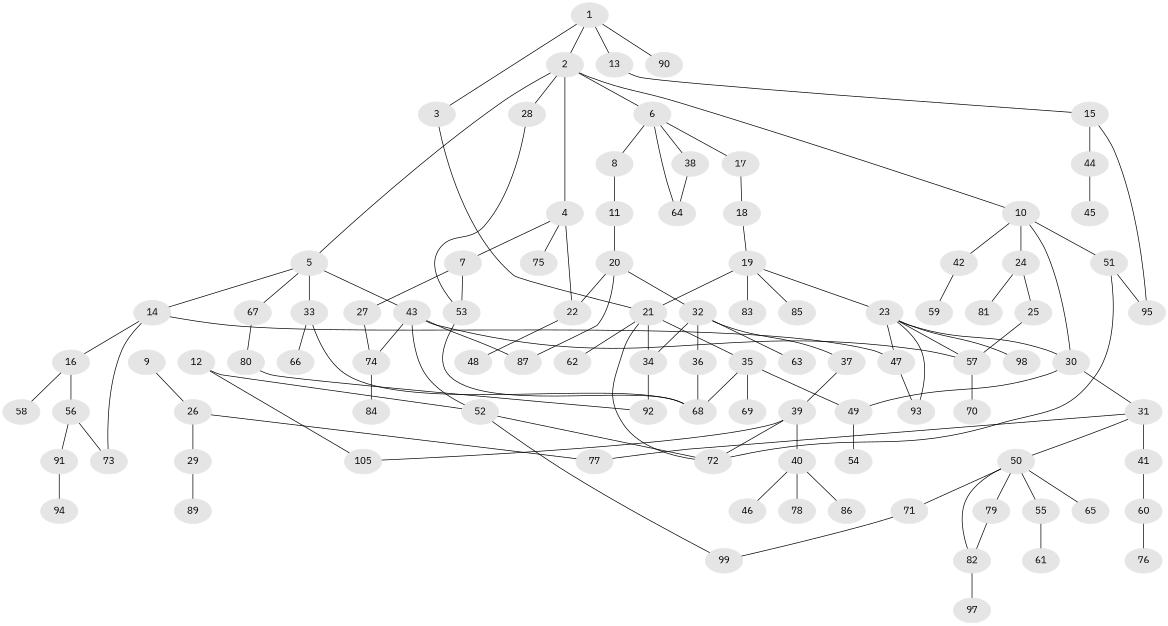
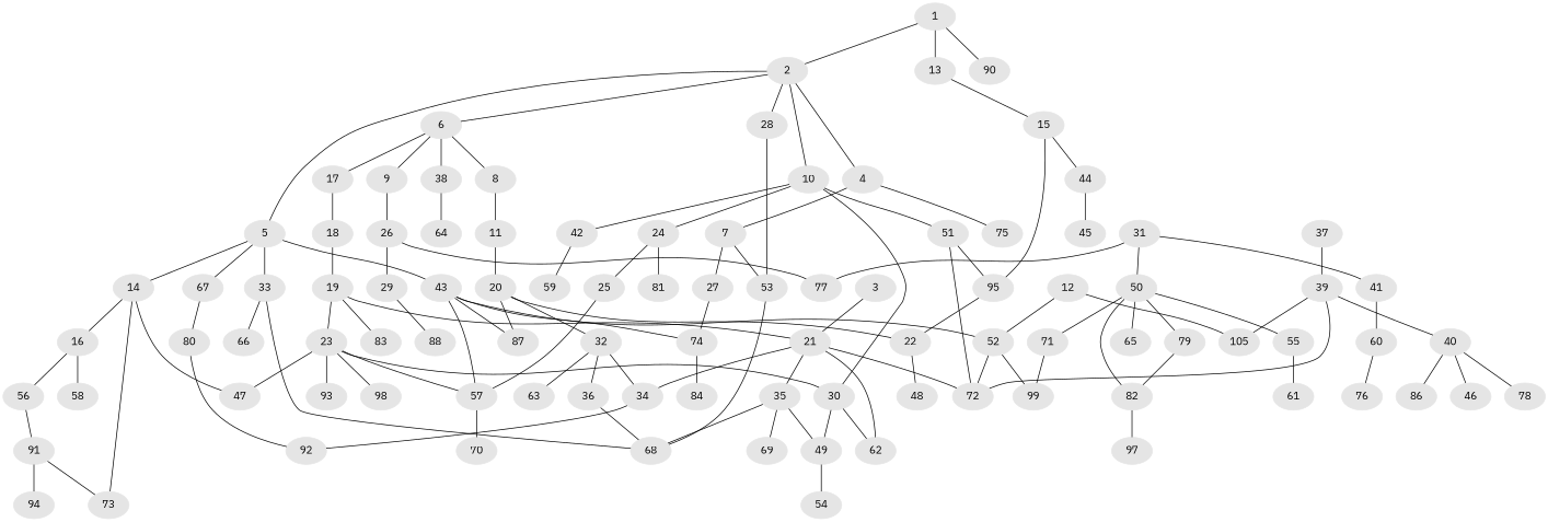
  graph {
    fontname="IBM Plex Sans"
    node [color=gray90 fontname="IBM Plex Sans" style=filled]
    edge [fontname="IBM Plex Sans"]
    1
    2
    3
    13
    90
    4
    5
    6
    10
    28
    21
    12
    52
    n14 [label=105]
    15
    7
    22
    75
    14
    33
    43
    67
    8
    9
    17
    38
    24
    30
    42
    51
    53
    34
    35
    62
    72
    27
    48
    16
    47
    73
    66
    68
    87
    57
    74
    80
    11
    26
    18
    64
    20
    29
    77
    25
    81
    31
    49
    59
    95
    32
    99
    44
    56
    58
    93
    45
    91
    19
    23
    83
-   85
    98
    36
    37
    63
    92
    69
    70
-   88 [label=89]
+   88
    84
    41
    50
    54
    60
    55
    65
    71
    79
    82
    39
    40
    46
    78
    86
    76
    61
    97
    94
    1 -- 2
-   1 -- 3
    1 -- 13
    1 -- 90
    2 -- 4
    2 -- 5
    2 -- 6
    2 -- 10
    2 -- 28
    3 -- 21
    13 -- 15
    4 -- 7
-   4 -- 22
+   95 -- 22
    4 -- 75
    5 -- 14
    5 -- 33
    5 -- 43
    5 -- 67
    6 -- 8
-   6 -- 64
+   6 -- 9
    6 -- 17
    6 -- 38
    10 -- 24
    10 -- 30
    10 -- 42
    10 -- 51
    28 -- 53
    21 -- 34
    21 -- 35
    21 -- 62
    21 -- 72
    12 -- 52
    12 -- n14
    52 -- 72
    52 -- 99
    15 -- 95
    15 -- 44
    7 -- 53
    7 -- 27
    22 -- 48
    14 -- 16
    14 -- 47
    14 -- 73
    33 -- 66
    33 -- 68
    43 -- 52
    43 -- 87
    43 -- 57
    43 -- 74
    67 -- 80
    8 -- 11
    9 -- 26
    17 -- 18
    38 -- 64
    24 -- 25
    24 -- 81
-   30 -- 31
+   30 -- 62
    30 -- 49
    42 -- 59
    51 -- 72
    51 -- 95
    53 -- 68
    34 -- 92
    35 -- 68
    35 -- 49
    35 -- 69
    27 -- 74
    16 -- 56
    16 -- 58
-   47 -- 93
    57 -- 70
    74 -- 84
    80 -- 92
    11 -- 20
    26 -- 29
    26 -- 77
    18 -- 19
    20 -- 22
    20 -- 87
    20 -- 32
    29 -- 88
    25 -- 57
    31 -- 77
    31 -- 41
    31 -- 50
    49 -- 54
    32 -- 34
    32 -- 36
-   32 -- 37
    32 -- 63
    44 -- 45
-   56 -- 73
+   91 -- 73
    56 -- 91
    91 -- 94
    19 -- 21
    19 -- 23
    19 -- 83
-   19 -- 85
    23 -- 30
    23 -- 47
    23 -- 57
    23 -- 93
    23 -- 98
    36 -- 68
    37 -- 39
    41 -- 60
    50 -- 55
    50 -- 65
    50 -- 71
    50 -- 79
    50 -- 82
    60 -- 76
    55 -- 61
    71 -- 99
    79 -- 82
    82 -- 97
    39 -- n14
    39 -- 72
    39 -- 40
    40 -- 46
    40 -- 78
    40 -- 86
  }
